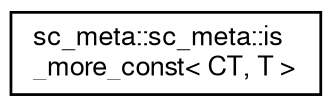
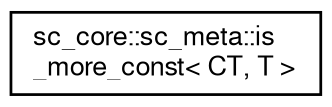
  digraph {
    rankdir=LR
-   n1 [color=black fillcolor=white fontname=FreeSans fontsize=10 height=0.2 label="sc_meta::sc_meta::is\l_more_const\< CT, T \>" shape=record style=filled width=0.4]
+   n1 [color=black fillcolor=white fontname=FreeSans fontsize=10 height=0.2 label="sc_core::sc_meta::is\l_more_const\< CT, T \>" shape=record style=filled width=0.4]
  }
